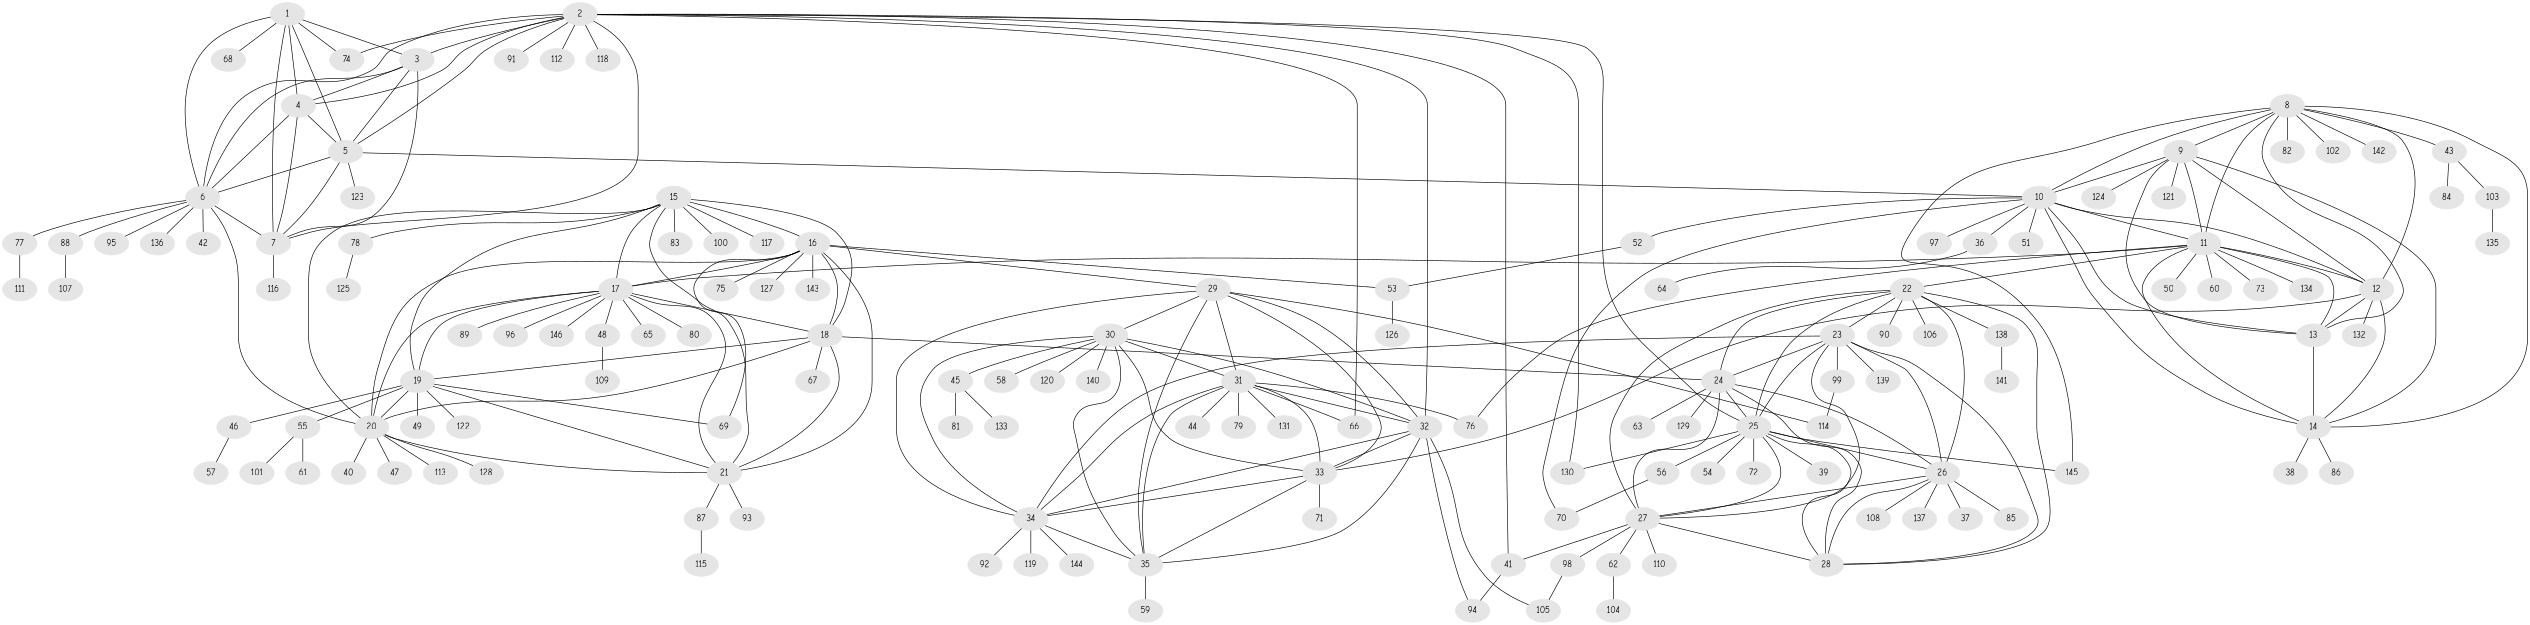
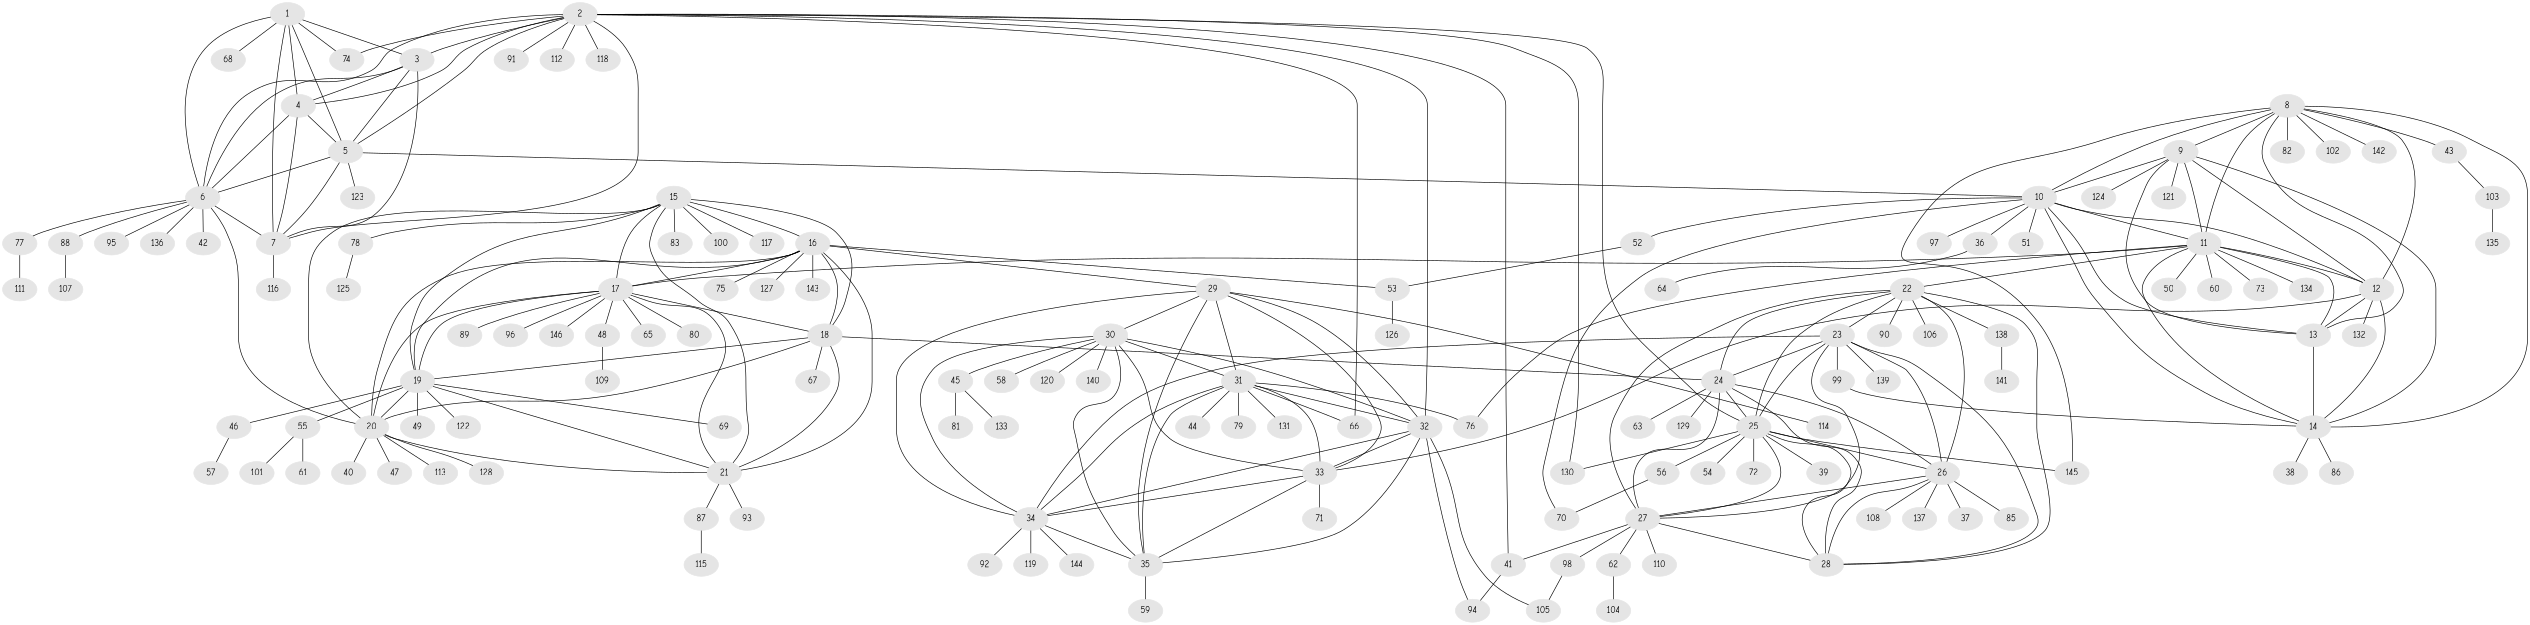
  graph {
    fontname="Comic Neue"
    node [color=gray90 fontname="Comic Neue" style=filled]
    edge [fontname="Comic Neue"]
    1
    3
    4
    5
    6
    7
    68
    74
    2
    25
    32
    41
    66
    91
    112
    118
    130
    10
    123
    20
    42
    77
    88
    95
    136
    116
    145
    26
    27
    28
    39
    54
    56
    72
    33
    34
    35
    94
    105
    11
    12
    13
    14
    36
    51
    52
    70
    97
    21
    40
    47
    113
    128
    111
    107
    8
    9
    43
    82
    102
    142
    121
    124
    17
    22
    50
    60
    73
    76
    134
    132
    38
    86
-   84
    103
    64
    53
    18
    19
    48
    65
    80
    89
    96
    146
    24
    23
    90
    106
    138
    71
    15
    16
    78
    83
    100
    117
    29
    75
    127
    143
    67
    46
    49
    55
    69
    122
    87
    93
    125
    30
    31
    114
    126
    109
    63
    129
    57
    61
    101
    115
    99
    139
    37
    85
    108
    137
    62
    98
    110
    141
    92
    119
    144
    104
    45
    58
    120
    140
    44
    79
    131
    59
    81
    133
    135
    1 -- 3
    1 -- 4
    1 -- 5
    1 -- 6
    1 -- 7
    1 -- 68
    1 -- 74
    3 -- 4
    3 -- 5
    3 -- 6
    3 -- 7
    4 -- 5
    4 -- 6
    4 -- 7
    5 -- 6
    5 -- 7
    5 -- 10
    5 -- 123
    6 -- 7
    6 -- 20
    6 -- 42
    6 -- 77
    6 -- 88
    6 -- 95
    6 -- 136
    7 -- 116
    2 -- 3
    2 -- 4
    2 -- 5
    2 -- 6
    2 -- 7
    2 -- 74
    2 -- 25
    2 -- 32
    2 -- 41
    2 -- 66
    2 -- 91
    2 -- 112
    2 -- 118
    2 -- 130
    25 -- 130
    25 -- 145
    25 -- 26
    25 -- 27
    25 -- 28
    25 -- 39
    25 -- 54
    25 -- 56
    25 -- 72
    32 -- 33
    32 -- 34
    32 -- 35
    32 -- 94
    32 -- 105
    41 -- 94
    10 -- 11
    10 -- 12
    10 -- 13
    10 -- 14
    10 -- 36
    10 -- 51
    10 -- 52
    10 -- 70
    10 -- 97
    20 -- 21
    20 -- 40
    20 -- 47
    20 -- 113
    20 -- 128
    77 -- 111
    88 -- 107
    26 -- 27
    26 -- 28
    26 -- 37
    26 -- 85
    26 -- 108
    26 -- 137
    27 -- 41
    27 -- 28
    27 -- 62
    27 -- 98
    27 -- 110
    56 -- 70
    33 -- 34
    33 -- 35
    33 -- 71
    34 -- 35
    34 -- 92
    34 -- 119
    34 -- 144
    35 -- 59
    11 -- 12
    11 -- 13
    11 -- 14
    11 -- 17
    11 -- 22
    11 -- 50
    11 -- 60
    11 -- 73
    11 -- 76
    11 -- 134
    12 -- 33
    12 -- 13
    12 -- 14
    12 -- 132
    13 -- 14
    14 -- 38
    14 -- 86
    36 -- 64
    52 -- 53
    21 -- 87
    21 -- 93
    8 -- 10
    8 -- 145
    8 -- 11
    8 -- 12
    8 -- 13
    8 -- 14
    8 -- 9
    8 -- 43
    8 -- 82
    8 -- 102
    8 -- 142
    9 -- 10
    9 -- 11
    9 -- 12
    9 -- 13
    9 -- 14
    9 -- 121
    9 -- 124
-   43 -- 84
    43 -- 103
    17 -- 20
    17 -- 21
    17 -- 18
    17 -- 19
    17 -- 48
    17 -- 65
    17 -- 80
    17 -- 89
    17 -- 96
    17 -- 146
    22 -- 25
    22 -- 26
    22 -- 27
    22 -- 28
    22 -- 24
    22 -- 23
    22 -- 90
    22 -- 106
    22 -- 138
    103 -- 135
    53 -- 126
    18 -- 20
    18 -- 21
    18 -- 19
    18 -- 24
    18 -- 67
    19 -- 20
    19 -- 21
    19 -- 46
    19 -- 49
    19 -- 55
    19 -- 69
    19 -- 122
    48 -- 109
    24 -- 25
    24 -- 26
    24 -- 27
    24 -- 28
    24 -- 63
    24 -- 129
    23 -- 25
    23 -- 26
    23 -- 27
    23 -- 28
    23 -- 34
    23 -- 24
    23 -- 99
    23 -- 139
    138 -- 141
    15 -- 20
    15 -- 21
    15 -- 17
    15 -- 18
    15 -- 19
    15 -- 16
    15 -- 78
    15 -- 83
    15 -- 100
    15 -- 117
    16 -- 20
    16 -- 21
    16 -- 17
    16 -- 53
    16 -- 18
-   16 -- 69
+   16 -- 19
    16 -- 29
    16 -- 75
    16 -- 127
    16 -- 143
    78 -- 125
    29 -- 32
    29 -- 33
    29 -- 34
    29 -- 35
    29 -- 30
    29 -- 31
    29 -- 114
    46 -- 57
    55 -- 61
    55 -- 101
    87 -- 115
    30 -- 32
    30 -- 33
    30 -- 34
    30 -- 35
    30 -- 31
    30 -- 45
    30 -- 58
    30 -- 120
    30 -- 140
    31 -- 32
    31 -- 66
    31 -- 33
    31 -- 34
    31 -- 35
    31 -- 76
    31 -- 44
    31 -- 79
    31 -- 131
-   99 -- 114
+   99 -- 14
    62 -- 104
    98 -- 105
    45 -- 81
    45 -- 133
  }
